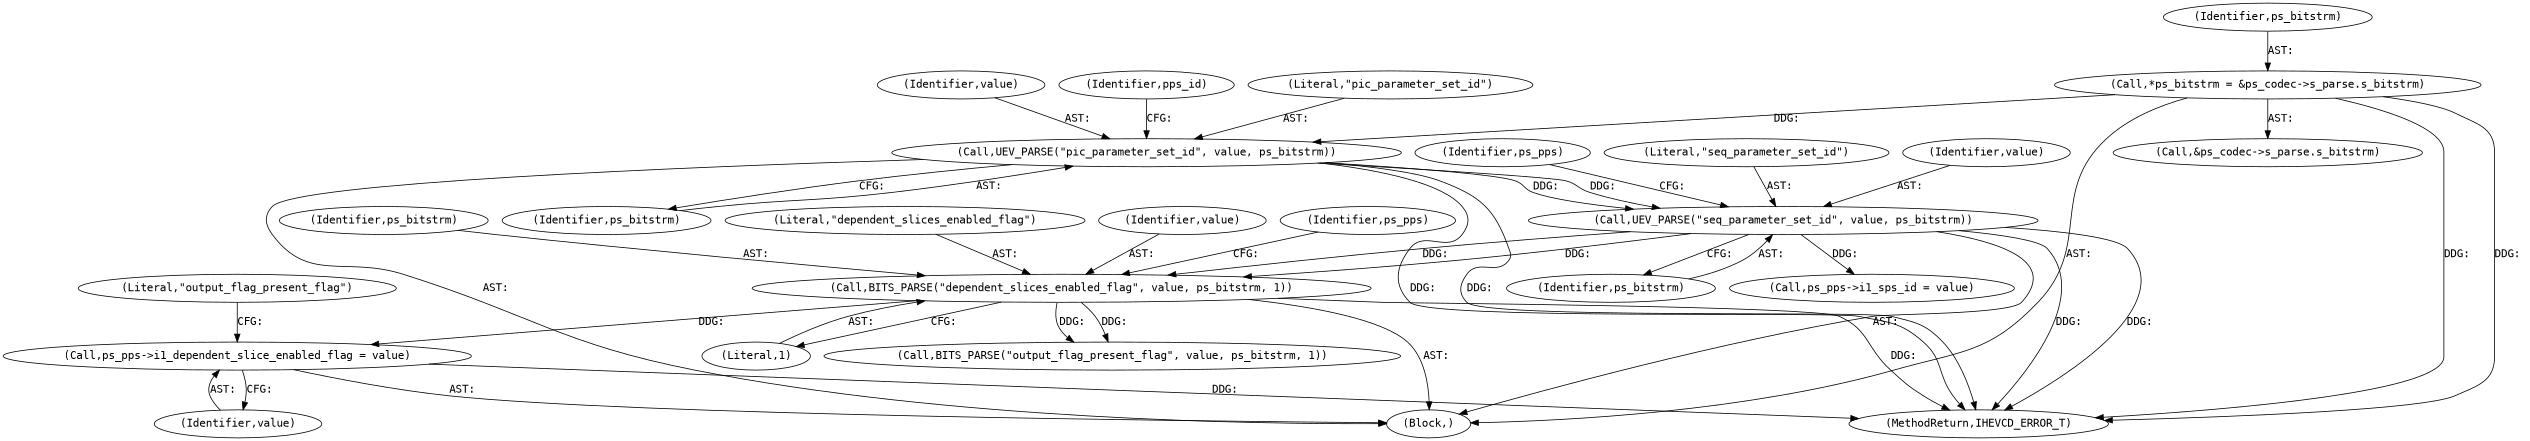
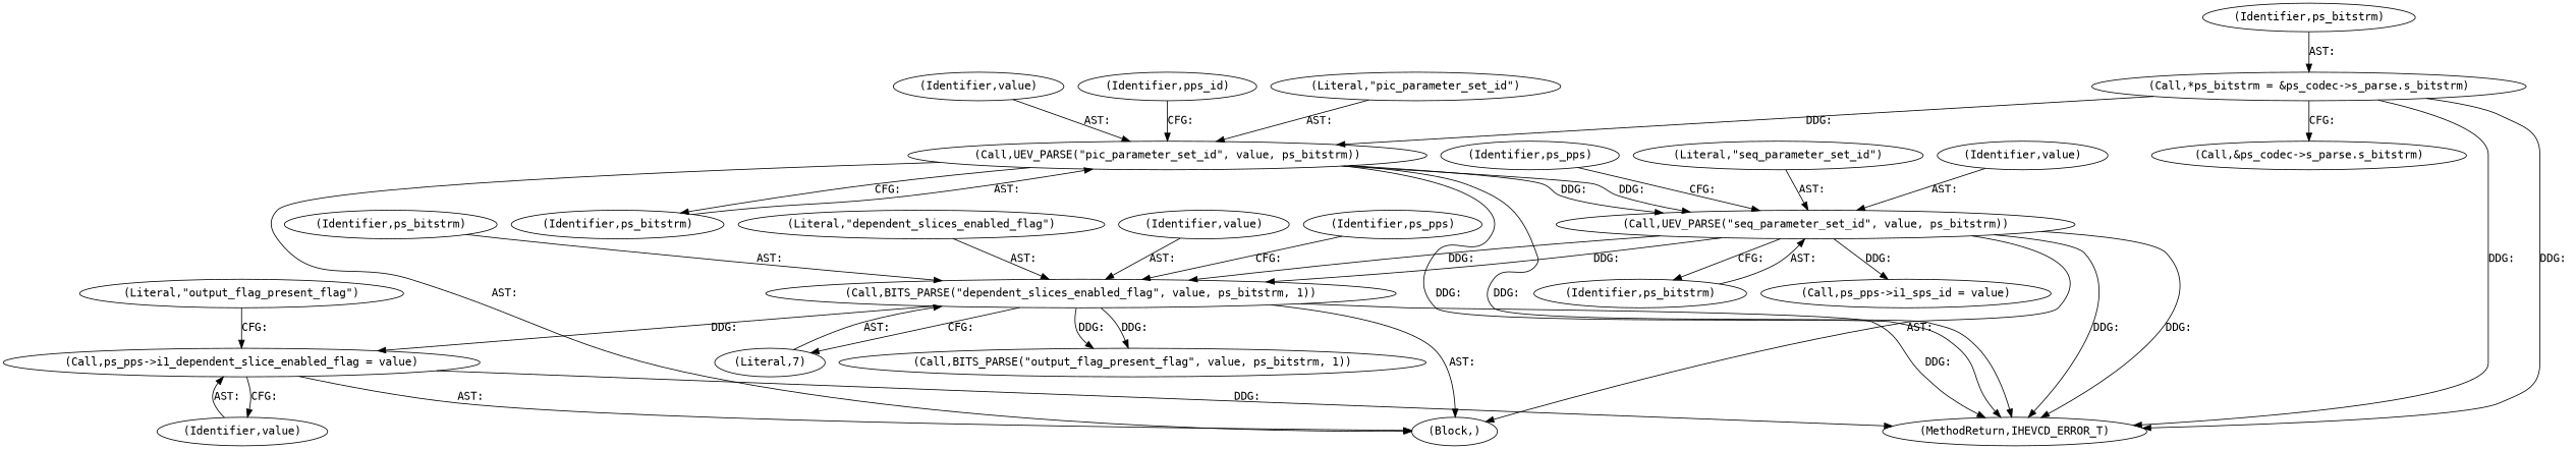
  digraph {
    fontname="DejaVu Sans Mono"
    node [fontname="DejaVu Sans Mono"]
    edge [fontname="DejaVu Sans Mono"]
    n1 [label="(Call,ps_pps->i1_dependent_slice_enabled_flag = value)"]
    n2 [label="(MethodReturn,IHEVCD_ERROR_T)"]
    n3 [label="(Identifier,value)"]
    n4 [label="(Block,)"]
    n5 [label="(Call,BITS_PARSE(\"dependent_slices_enabled_flag\", value, ps_bitstrm, 1))"]
-   n6 [label="(Literal,1)"]
+   n6 [label="(Literal,7)"]
    n7 [label="(Call,BITS_PARSE(\"output_flag_present_flag\", value, ps_bitstrm, 1))"]
    n8 [label="(Call,UEV_PARSE(\"seq_parameter_set_id\", value, ps_bitstrm))"]
    n9 [label="(Identifier,ps_bitstrm)"]
    n10 [label="(Call,ps_pps->i1_sps_id = value)"]
    n11 [label="(Call,UEV_PARSE(\"pic_parameter_set_id\", value, ps_bitstrm))"]
    n12 [label="(Identifier,ps_bitstrm)"]
    n13 [label="(Call,*ps_bitstrm = &ps_codec->s_parse.s_bitstrm)"]
    n14 [label="(Call,&ps_codec->s_parse.s_bitstrm)"]
    n15 [label="(Identifier,ps_bitstrm)"]
    n16 [label="(Identifier,value)"]
    n17 [label="(Literal,\"output_flag_present_flag\")"]
    n18 [label="(Identifier,ps_pps)"]
    n19 [label="(Identifier,ps_bitstrm)"]
    n20 [label="(Literal,\"dependent_slices_enabled_flag\")"]
    n21 [label="(Identifier,pps_id)"]
    n22 [label="(Literal,\"seq_parameter_set_id\")"]
    n23 [label="(Identifier,value)"]
    n24 [label="(Identifier,ps_pps)"]
    n25 [label="(Literal,\"pic_parameter_set_id\")"]
    n26 [label="(Identifier,value)"]
    n1 -> n2 [label="DDG: "]
    n1 -> n3 [label="CFG: "]
    n1 -> n4 [label="AST: "]
    n3 -> n1 [label="AST: "]
    n5 -> n1 [label="DDG: "]
    n5 -> n2 [label="DDG: "]
    n5 -> n4 [label="AST: "]
    n5 -> n6 [label="CFG: "]
    n5 -> n7 [label="DDG: "]
    n5 -> n7 [label="DDG: "]
    n6 -> n5 [label="AST: "]
    n8 -> n2 [label="DDG: "]
    n8 -> n2 [label="DDG: "]
    n8 -> n4 [label="AST: "]
    n8 -> n5 [label="DDG: "]
    n8 -> n5 [label="DDG: "]
    n8 -> n9 [label="CFG: "]
    n8 -> n10 [label="DDG: "]
    n9 -> n8 [label="AST: "]
    n11 -> n2 [label="DDG: "]
    n11 -> n2 [label="DDG: "]
    n11 -> n4 [label="AST: "]
    n11 -> n8 [label="DDG: "]
    n11 -> n8 [label="DDG: "]
    n11 -> n12 [label="CFG: "]
    n12 -> n11 [label="AST: "]
    n13 -> n2 [label="DDG: "]
    n13 -> n2 [label="DDG: "]
-   n13 -> n4 [label="AST: "]
    n13 -> n11 [label="DDG: "]
-   n13 -> n14 [label="AST: "]
+   n13 -> n14 [label="CFG: "]
    n15 -> n13 [label="AST: "]
    n16 -> n11 [label="AST: "]
    n17 -> n1 [label="CFG: "]
    n18 -> n8 [label="CFG: "]
    n19 -> n5 [label="AST: "]
    n20 -> n5 [label="AST: "]
    n21 -> n11 [label="CFG: "]
    n22 -> n8 [label="AST: "]
    n23 -> n5 [label="AST: "]
    n24 -> n5 [label="CFG: "]
    n25 -> n11 [label="AST: "]
    n26 -> n8 [label="AST: "]
  }
